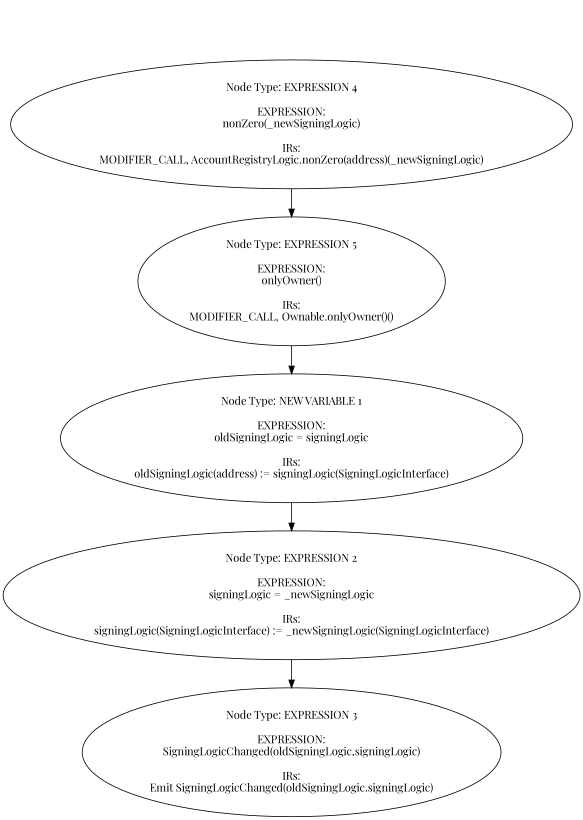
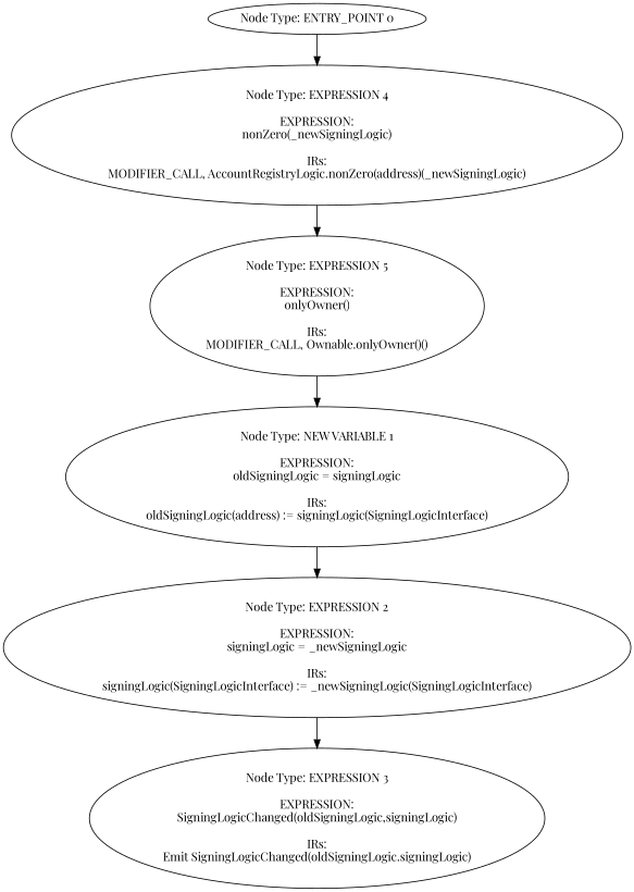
  digraph {
    fontname="Playfair Display"
    node [fontname="Playfair Display"]
    edge [fontname="Playfair Display"]
+   n1 [label="Node Type: ENTRY_POINT 0\n"]
    n2 [label="Node Type: EXPRESSION 4\n\nEXPRESSION:\nnonZero(_newSigningLogic)\n\nIRs:\nMODIFIER_CALL, AccountRegistryLogic.nonZero(address)(_newSigningLogic)"]
    n3 [label="Node Type: EXPRESSION 5\n\nEXPRESSION:\nonlyOwner()\n\nIRs:\nMODIFIER_CALL, Ownable.onlyOwner()()"]
    n4 [label="Node Type: NEW VARIABLE 1\n\nEXPRESSION:\noldSigningLogic = signingLogic\n\nIRs:\noldSigningLogic(address) := signingLogic(SigningLogicInterface)"]
    n5 [label="Node Type: EXPRESSION 2\n\nEXPRESSION:\nsigningLogic = _newSigningLogic\n\nIRs:\nsigningLogic(SigningLogicInterface) := _newSigningLogic(SigningLogicInterface)"]
    n6 [label="Node Type: EXPRESSION 3\n\nEXPRESSION:\nSigningLogicChanged(oldSigningLogic,signingLogic)\n\nIRs:\nEmit SigningLogicChanged(oldSigningLogic.signingLogic)"]
+   n1 -> n2
    n2 -> n3
    n3 -> n4
    n4 -> n5
    n5 -> n6
  }
